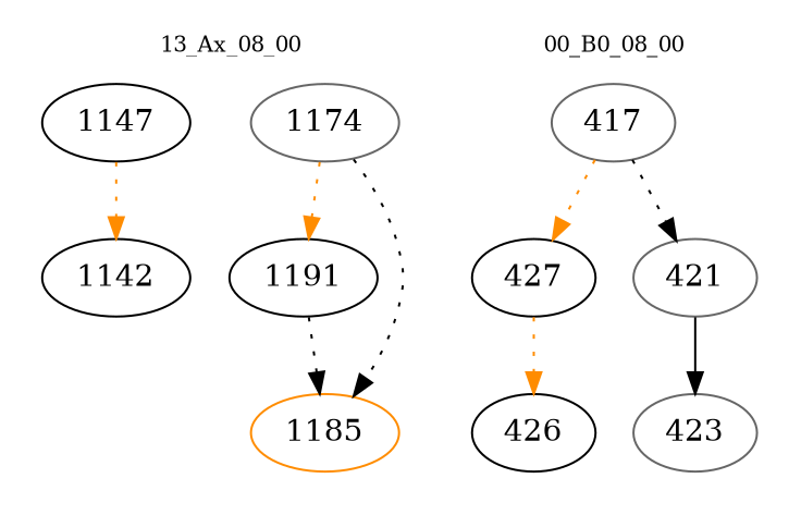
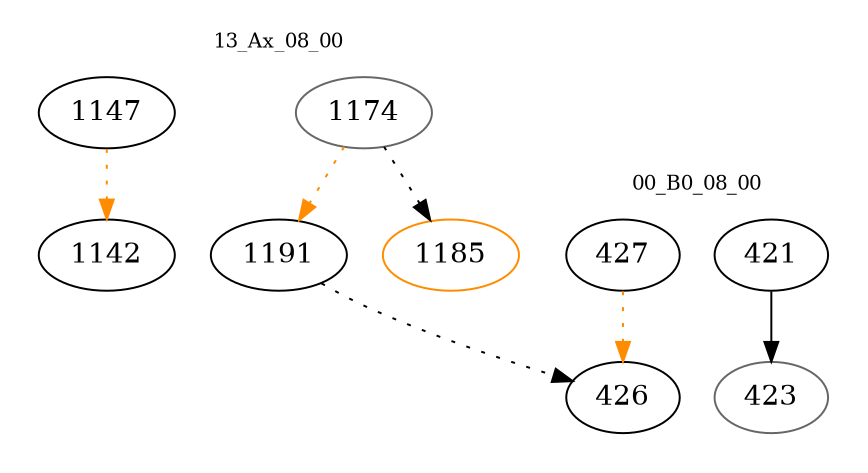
  digraph {
    fontname="DejaVu Serif"
    node [color=black fontname="DejaVu Serif"]
    edge [color=darkorange fontname="DejaVu Serif" style=dotted]
    n1 [color=gray40 label=1174]
    n2 [label=1147]
    n3 [label=1191]
    n4 [label=1142]
    n5 [color=darkorange label=1185]
-   n6 [color=gray40 label=417]
    n7 [label=427]
-   n8 [color=gray40 label=421]
+   n8 [label=421]
    n9 [label=426]
    n10 [color=gray40 label=423]
    subgraph cluster_1 {
      color=white
      fontsize=10
      label="13_Ax_08_00"
      n1
      n2
      n3
      n4
      n5
    }
    subgraph cluster_2 {
      color=white
      fontsize=10
      label="00_B0_08_00"
-     n6
      n7
      n8
      n9
      n10
    }
    n1 -> n3
    n1 -> n5 [color=black]
    n2 -> n4
-   n3 -> n5 [color=black]
-   n6 -> n7
-   n6 -> n8 [color=black]
+   n3 -> n9 [color=black]
    n7 -> n9
    n8 -> n10 [color=black style=solid]
  }
